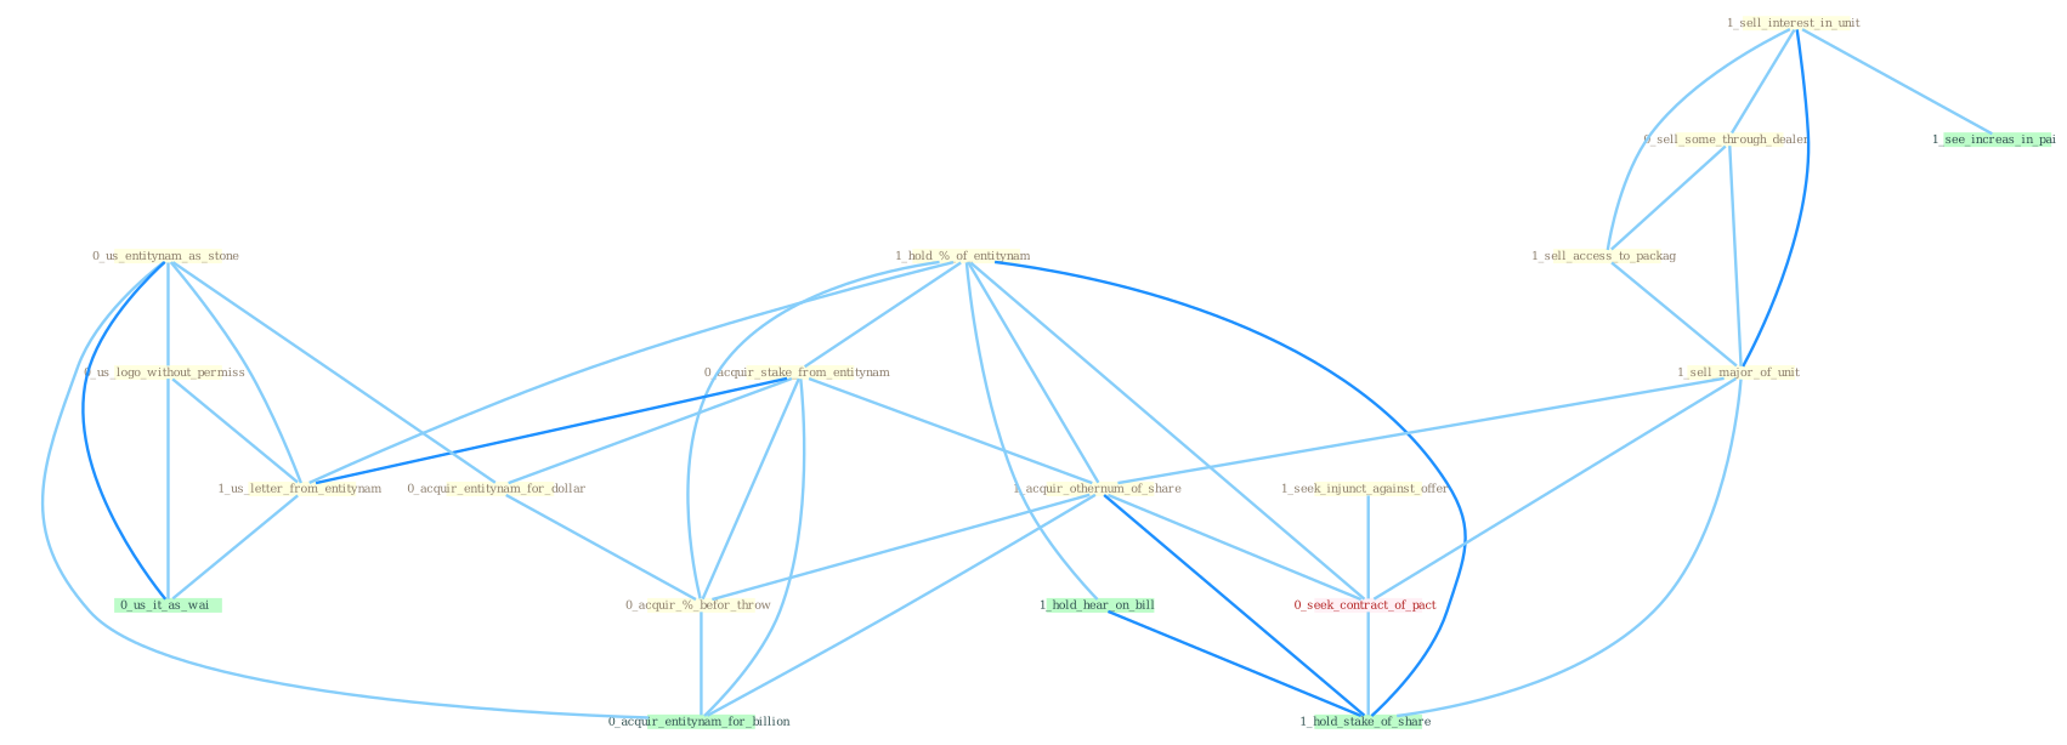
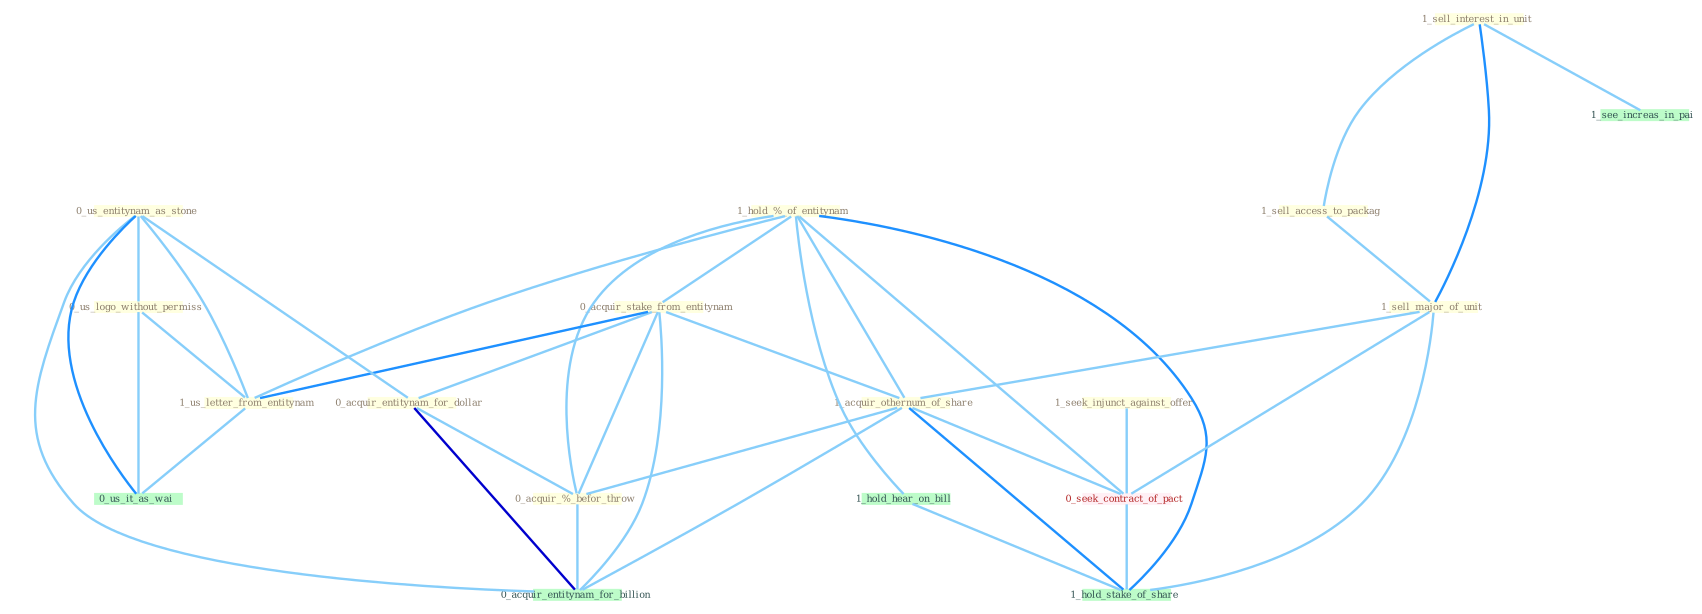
  graph {
    node [color="#ffffe0" fixedsize=true fontcolor="#8b7d6b" fontsize=4 shape=polygon style=filled]
    edge [color="#87cefa" w=1]
    "1_sell_interest_in_unit " [height=.06 width=.5]
-   "0_sell_some_through_dealer " [height=.06 width=.5]
    "1_hold_%_of_entitynam " [height=.06 width=.5]
    "1_sell_access_to_packag " [height=.06 width=.5]
    "1_seek_injunct_against_offer " [height=.06 width=.5]
    "0_acquir_stake_from_entitynam " [height=.06 width=.5]
    "0_us_entitynam_as_stone " [height=.06 width=.5]
    "1_sell_major_of_unit " [height=.06 width=.5]
    "0_acquir_entitynam_for_dollar " [height=.06 width=.5]
    "0_us_logo_without_permiss " [height=.06 width=.5]
    "1_acquir_othernum_of_share " [height=.06 width=.5]
    "0_acquir_%_befor_throw " [height=.06 width=.5]
    "1_us_letter_from_entitynam " [height=.06 width=.5]
    "0_seek_contract_of_pact " [color="#fff0f5" fontcolor="#b22222" height=.06 width=.5]
    "1_see_increas_in_pai " [color="#BDFCC9" fontcolor="#2f4f4f" height=.06 width=.5]
    "1_hold_hear_on_bill " [color="#BDFCC9" fontcolor="#2f4f4f" height=.06 width=.5]
    "1_hold_stake_of_share " [color="#BDFCC9" fontcolor="#2f4f4f" height=.06 width=.5]
    "0_acquir_entitynam_for_billion " [color="#BDFCC9" fontcolor="#2f4f4f" height=.06 width=.5]
    "0_us_it_as_wai " [color="#BDFCC9" fontcolor="#2f4f4f" height=.06 width=.5]
    subgraph sub_1 {
      "1_sell_interest_in_unit "
-     "0_sell_some_through_dealer "
      "1_hold_%_of_entitynam "
      "1_sell_access_to_packag "
      "1_seek_injunct_against_offer "
      "0_acquir_stake_from_entitynam "
      "0_us_entitynam_as_stone "
      "1_sell_major_of_unit "
      "0_acquir_entitynam_for_dollar "
      "0_us_logo_without_permiss "
      "1_acquir_othernum_of_share "
      "0_acquir_%_befor_throw "
      "1_us_letter_from_entitynam "
    }
    subgraph sub_2 {
      "0_seek_contract_of_pact "
    }
-   "1_sell_interest_in_unit " -- "0_sell_some_through_dealer "
    "1_sell_interest_in_unit " -- "1_sell_access_to_packag "
    "1_sell_interest_in_unit " -- "1_sell_major_of_unit " [color="#1e90ff" w=2]
    "1_sell_interest_in_unit " -- "1_see_increas_in_pai "
-   "0_sell_some_through_dealer " -- "1_sell_access_to_packag "
-   "0_sell_some_through_dealer " -- "1_sell_major_of_unit "
    "1_hold_%_of_entitynam " -- "0_acquir_stake_from_entitynam "
    "1_hold_%_of_entitynam " -- "1_acquir_othernum_of_share "
    "1_hold_%_of_entitynam " -- "0_acquir_%_befor_throw "
    "1_hold_%_of_entitynam " -- "1_us_letter_from_entitynam "
    "1_hold_%_of_entitynam " -- "0_seek_contract_of_pact "
    "1_hold_%_of_entitynam " -- "1_hold_hear_on_bill "
    "1_hold_%_of_entitynam " -- "1_hold_stake_of_share " [color="#1e90ff" w=2]
    "1_sell_access_to_packag " -- "1_sell_major_of_unit "
    "1_seek_injunct_against_offer " -- "0_seek_contract_of_pact "
    "0_acquir_stake_from_entitynam " -- "0_acquir_entitynam_for_dollar "
    "0_acquir_stake_from_entitynam " -- "1_acquir_othernum_of_share "
    "0_acquir_stake_from_entitynam " -- "0_acquir_%_befor_throw "
    "0_acquir_stake_from_entitynam " -- "1_us_letter_from_entitynam " [color="#1e90ff" w=2]
    "0_acquir_stake_from_entitynam " -- "0_acquir_entitynam_for_billion "
    "0_us_entitynam_as_stone " -- "0_acquir_entitynam_for_dollar "
    "0_us_entitynam_as_stone " -- "0_us_logo_without_permiss "
    "0_us_entitynam_as_stone " -- "1_us_letter_from_entitynam "
    "0_us_entitynam_as_stone " -- "0_acquir_entitynam_for_billion "
    "0_us_entitynam_as_stone " -- "0_us_it_as_wai " [color="#1e90ff" w=2]
    "1_sell_major_of_unit " -- "1_acquir_othernum_of_share "
    "1_sell_major_of_unit " -- "0_seek_contract_of_pact "
    "1_sell_major_of_unit " -- "1_hold_stake_of_share "
    "0_acquir_entitynam_for_dollar " -- "0_acquir_%_befor_throw "
+   "0_acquir_entitynam_for_dollar " -- "0_acquir_entitynam_for_billion " [color="#0000cd" w=3]
    "0_us_logo_without_permiss " -- "1_us_letter_from_entitynam "
    "0_us_logo_without_permiss " -- "0_us_it_as_wai "
    "1_acquir_othernum_of_share " -- "0_acquir_%_befor_throw "
    "1_acquir_othernum_of_share " -- "0_seek_contract_of_pact "
    "1_acquir_othernum_of_share " -- "1_hold_stake_of_share " [color="#1e90ff" w=2]
    "1_acquir_othernum_of_share " -- "0_acquir_entitynam_for_billion "
    "0_acquir_%_befor_throw " -- "0_acquir_entitynam_for_billion "
    "1_us_letter_from_entitynam " -- "0_us_it_as_wai "
    "0_seek_contract_of_pact " -- "1_hold_stake_of_share "
-   "1_hold_hear_on_bill " -- "1_hold_stake_of_share " [color="#1e90ff"]
+   "1_hold_hear_on_bill " -- "1_hold_stake_of_share "
  }
